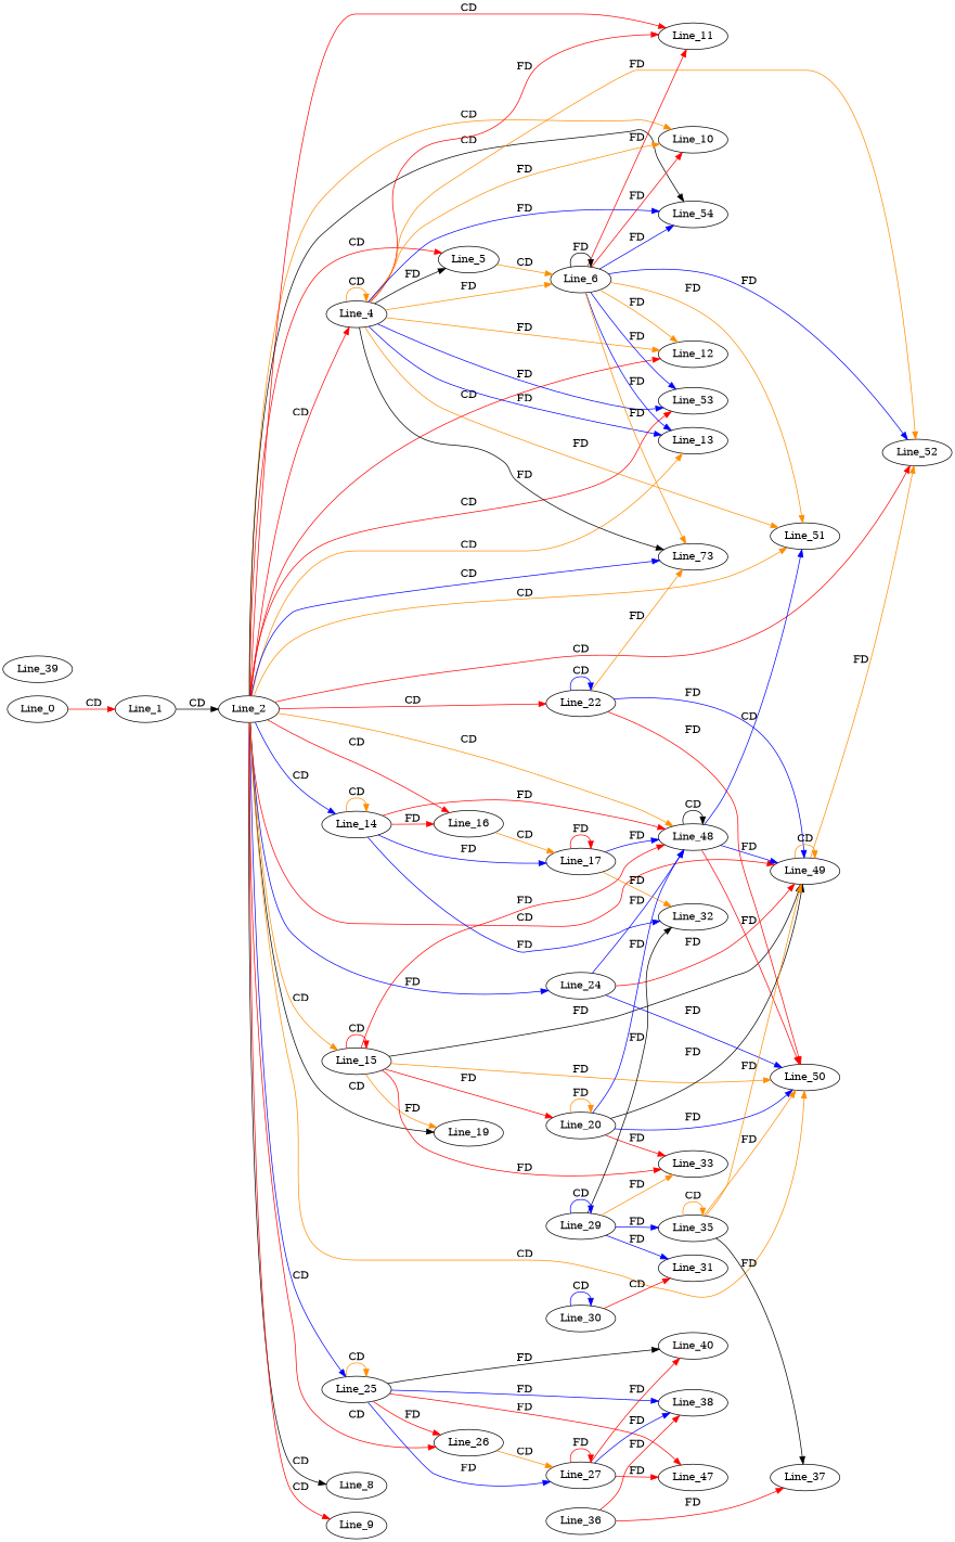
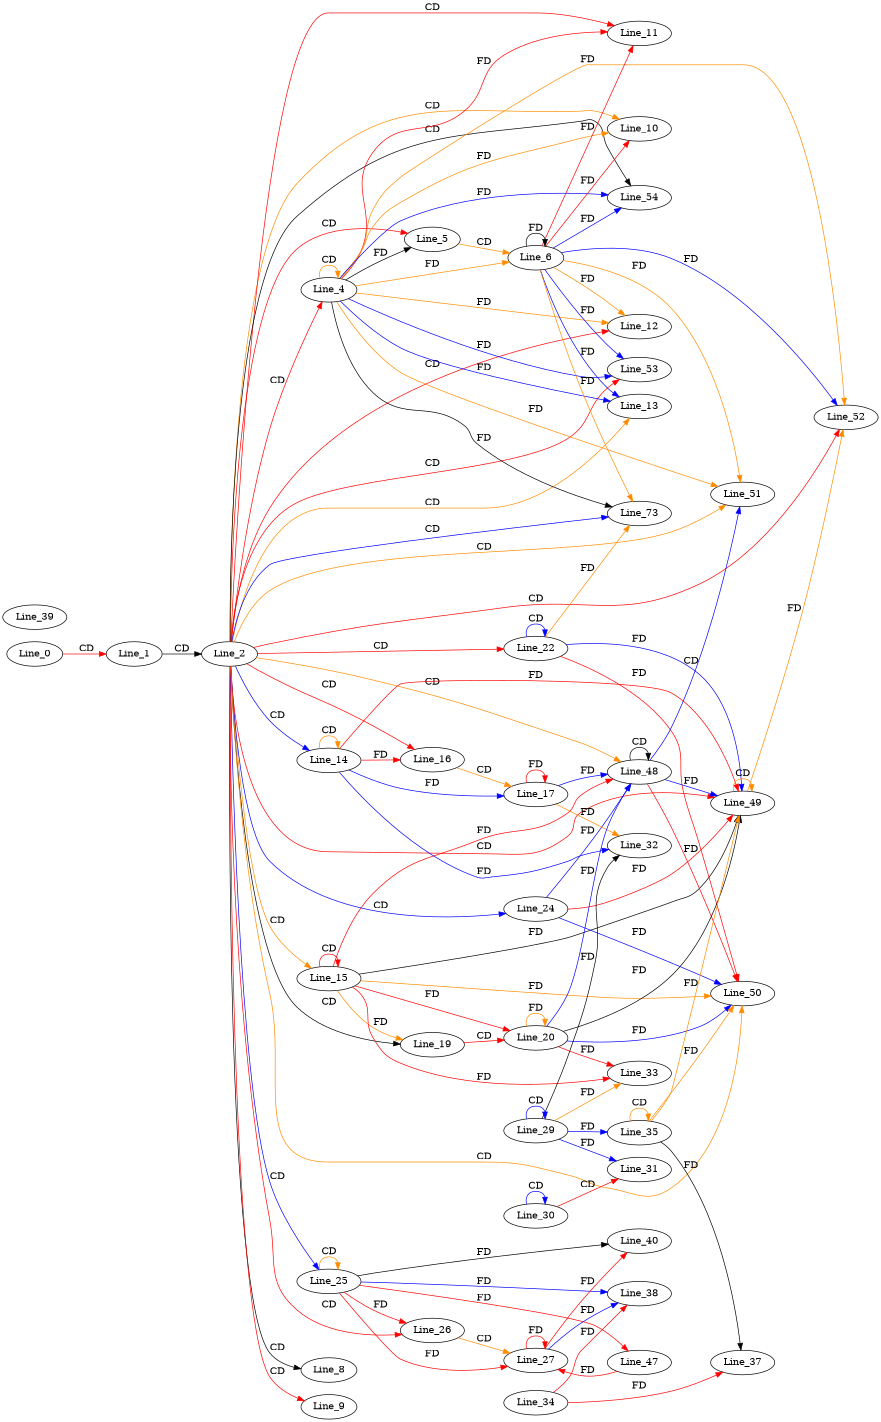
  digraph {
    rankdir=LR
    edge [color=red]
    Line_0
    Line_1
    Line_2
    Line_4
    Line_5
    Line_8
    Line_9
    Line_10
    Line_11
    Line_12
    Line_13
    Line_14
    Line_15
    Line_16
    Line_19
    Line_22
    n17 [label=Line_73]
    Line_24
    Line_25
    Line_26
    Line_48
    Line_49
    Line_50
    Line_51
    Line_52
    Line_53
    Line_54
    Line_6
    Line_17
    Line_32
    Line_20
    Line_33
    Line_27
    Line_38
    Line_40
    Line_47
    Line_29
    Line_31
    Line_35
    Line_37
    Line_30
-   Line_36
+   Line_36 [label=Line_34]
    Line_39
    Line_0 -> Line_1 [label=CD]
    Line_1 -> Line_2 [color=black label=CD]
    Line_2 -> Line_4 [label=CD]
    Line_2 -> Line_5 [label=CD]
    Line_2 -> Line_8 [color=black label=CD]
    Line_2 -> Line_9 [label=CD]
    Line_2 -> Line_10 [color=darkorange label=CD]
    Line_2 -> Line_11 [label=CD]
    Line_2 -> Line_12 [label=CD]
    Line_2 -> Line_13 [color=darkorange label=CD]
    Line_2 -> Line_14 [color=blue label=CD]
    Line_2 -> Line_15 [color=darkorange label=CD]
    Line_2 -> Line_16 [label=CD]
    Line_2 -> Line_19 [color=black label=CD]
    Line_2 -> Line_22 [label=CD]
    Line_2 -> n17 [color=blue label=CD]
-   Line_2 -> Line_24 [color=blue label=FD]
+   Line_2 -> Line_24 [color=blue label=CD]
    Line_2 -> Line_25 [color=blue label=CD]
    Line_2 -> Line_26 [label=CD]
    Line_2 -> Line_48 [color=darkorange label=CD]
    Line_2 -> Line_49 [label=CD]
    Line_2 -> Line_50 [color=darkorange label=CD]
    Line_2 -> Line_51 [color=darkorange label=CD]
    Line_2 -> Line_52 [label=CD]
    Line_2 -> Line_53 [label=CD]
    Line_2 -> Line_54 [color=black label=CD]
    Line_4 -> Line_4 [color=darkorange label=CD]
    Line_4 -> Line_5 [color=black label=FD]
    Line_4 -> Line_10 [color=darkorange label=FD]
    Line_4 -> Line_11 [label=FD]
    Line_4 -> Line_12 [color=darkorange label=FD]
    Line_4 -> Line_13 [color=blue label=FD]
    Line_4 -> n17 [color=black label=FD]
    Line_4 -> Line_51 [color=darkorange label=FD]
    Line_4 -> Line_52 [color=darkorange label=FD]
    Line_4 -> Line_53 [color=blue label=FD]
    Line_4 -> Line_54 [color=blue label=FD]
    Line_4 -> Line_6 [color=darkorange label=FD]
    Line_5 -> Line_6 [color=darkorange label=CD]
    Line_14 -> Line_14 [color=darkorange label=CD]
    Line_14 -> Line_16 [label=FD]
-   Line_14 -> Line_48 [label=FD]
+   Line_14 -> Line_49 [label=FD]
    Line_14 -> Line_17 [color=blue label=FD]
    Line_14 -> Line_32 [color=blue label=FD]
    Line_15 -> Line_15 [label=CD]
    Line_15 -> Line_19 [color=darkorange label=FD]
    Line_15 -> Line_48 [label=FD]
    Line_15 -> Line_49 [color=black label=FD]
    Line_15 -> Line_50 [color=darkorange label=FD]
    Line_15 -> Line_20 [label=FD]
    Line_15 -> Line_33 [label=FD]
    Line_16 -> Line_17 [color=darkorange label=CD]
+   Line_19 -> Line_20 [label=CD]
    Line_22 -> Line_22 [color=blue label=CD]
    Line_22 -> n17 [color=darkorange label=FD]
    Line_22 -> Line_49 [color=blue label=FD]
    Line_22 -> Line_50 [label=FD]
    Line_24 -> Line_48 [color=blue label=FD]
    Line_24 -> Line_49 [label=FD]
    Line_24 -> Line_50 [color=blue label=FD]
    Line_25 -> Line_25 [color=darkorange label=CD]
    Line_25 -> Line_26 [label=FD]
-   Line_25 -> Line_27 [color=blue label=FD]
+   Line_25 -> Line_27 [label=FD]
    Line_25 -> Line_38 [color=blue label=FD]
    Line_25 -> Line_40 [color=black label=FD]
    Line_25 -> Line_47 [label=FD]
    Line_26 -> Line_27 [color=darkorange label=CD]
    Line_48 -> Line_48 [color=black label=CD]
    Line_48 -> Line_49 [color=blue label=FD]
    Line_48 -> Line_50 [label=FD]
    Line_48 -> Line_51 [color=blue label=CD]
    Line_49 -> Line_49 [color=darkorange label=CD]
    Line_49 -> Line_52 [color=darkorange label=FD]
    Line_6 -> Line_10 [label=FD]
    Line_6 -> Line_11 [label=FD]
    Line_6 -> Line_12 [color=darkorange label=FD]
    Line_6 -> Line_13 [color=blue label=FD]
    Line_6 -> n17 [color=darkorange label=FD]
    Line_6 -> Line_51 [color=darkorange label=FD]
    Line_6 -> Line_52 [color=blue label=FD]
    Line_6 -> Line_53 [color=blue label=FD]
    Line_6 -> Line_54 [color=blue label=FD]
    Line_6 -> Line_6 [color=black label=FD]
    Line_17 -> Line_48 [color=blue label=FD]
    Line_17 -> Line_17 [label=FD]
    Line_17 -> Line_32 [color=darkorange label=FD]
    Line_20 -> Line_48 [color=blue label=FD]
    Line_20 -> Line_49 [color=black label=FD]
    Line_20 -> Line_50 [color=blue label=FD]
    Line_20 -> Line_20 [color=darkorange label=FD]
    Line_20 -> Line_33 [label=FD]
    Line_27 -> Line_27 [label=FD]
    Line_27 -> Line_38 [color=blue label=FD]
    Line_27 -> Line_40 [label=FD]
-   Line_27 -> Line_47 [label=FD]
+   Line_47 -> Line_27 [label=FD]
    Line_29 -> Line_32 [color=black label=FD]
    Line_29 -> Line_33 [color=darkorange label=FD]
    Line_29 -> Line_29 [color=blue label=CD]
    Line_29 -> Line_31 [color=blue label=FD]
    Line_29 -> Line_35 [color=blue label=FD]
    Line_35 -> Line_49 [color=darkorange label=FD]
    Line_35 -> Line_50 [color=darkorange label=FD]
    Line_35 -> Line_35 [color=darkorange label=CD]
    Line_35 -> Line_37 [color=black label=FD]
    Line_30 -> Line_31 [label=CD]
    Line_30 -> Line_30 [color=blue label=CD]
    Line_36 -> Line_38 [label=FD]
    Line_36 -> Line_37 [label=FD]
  }
